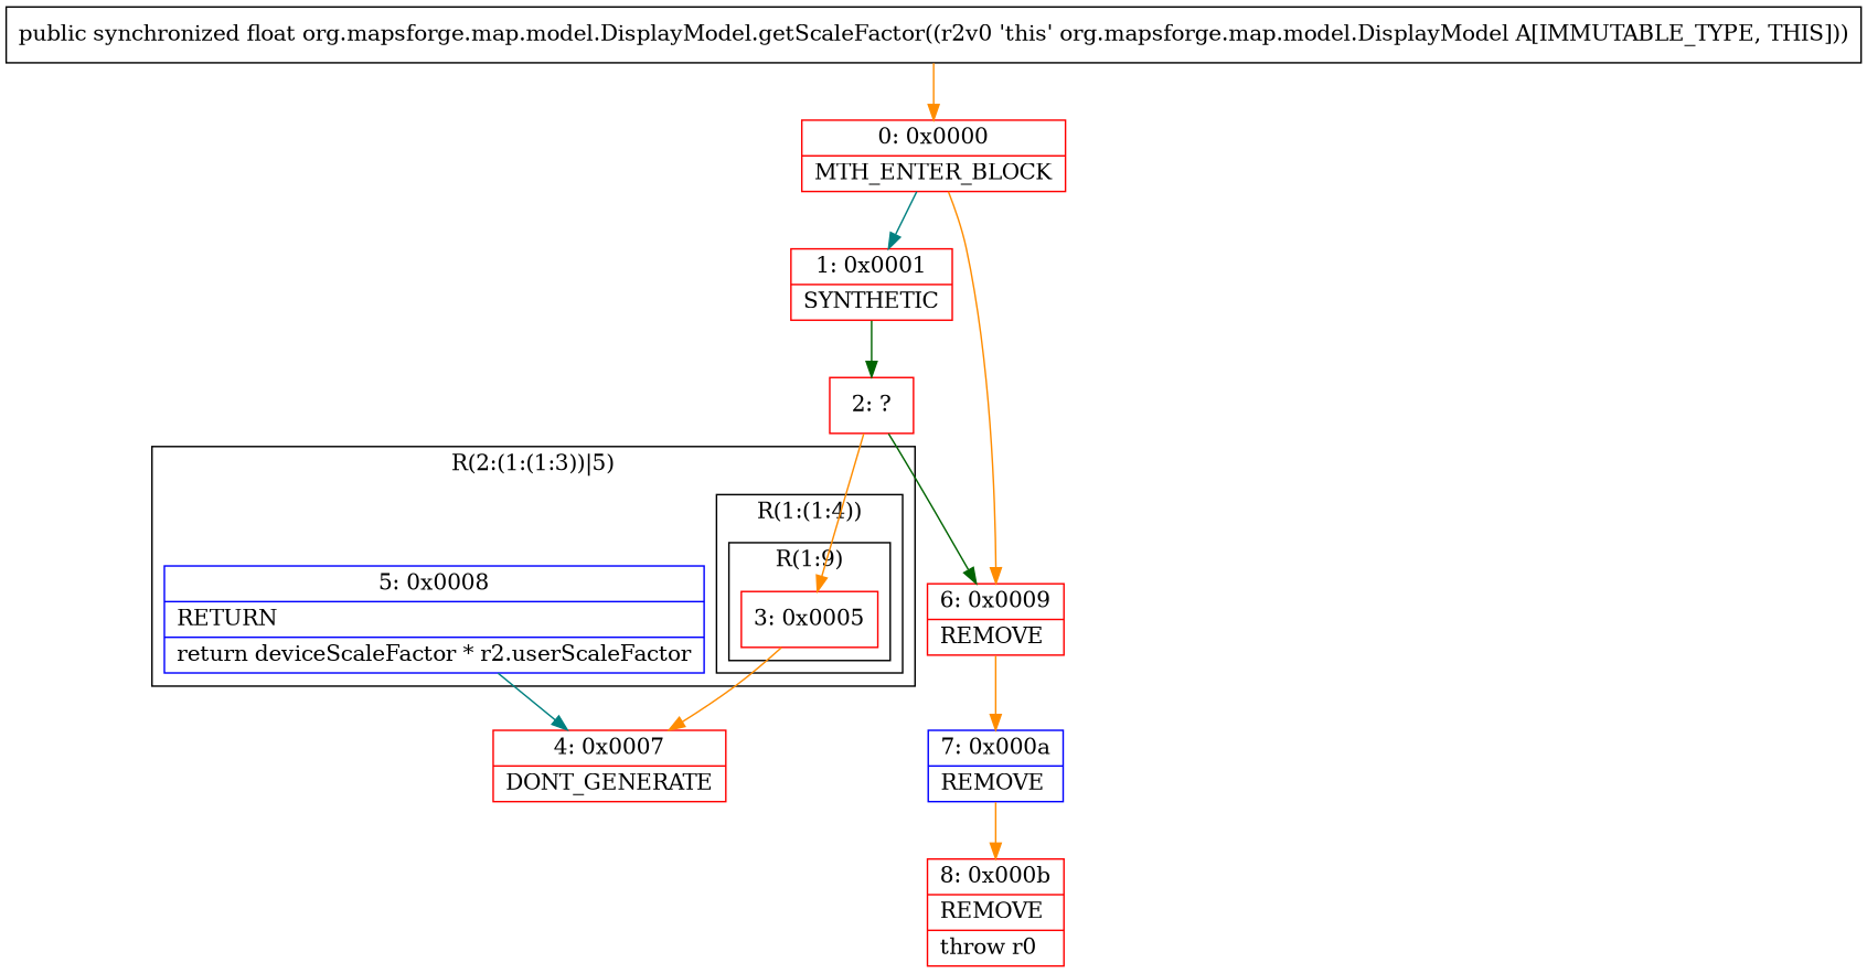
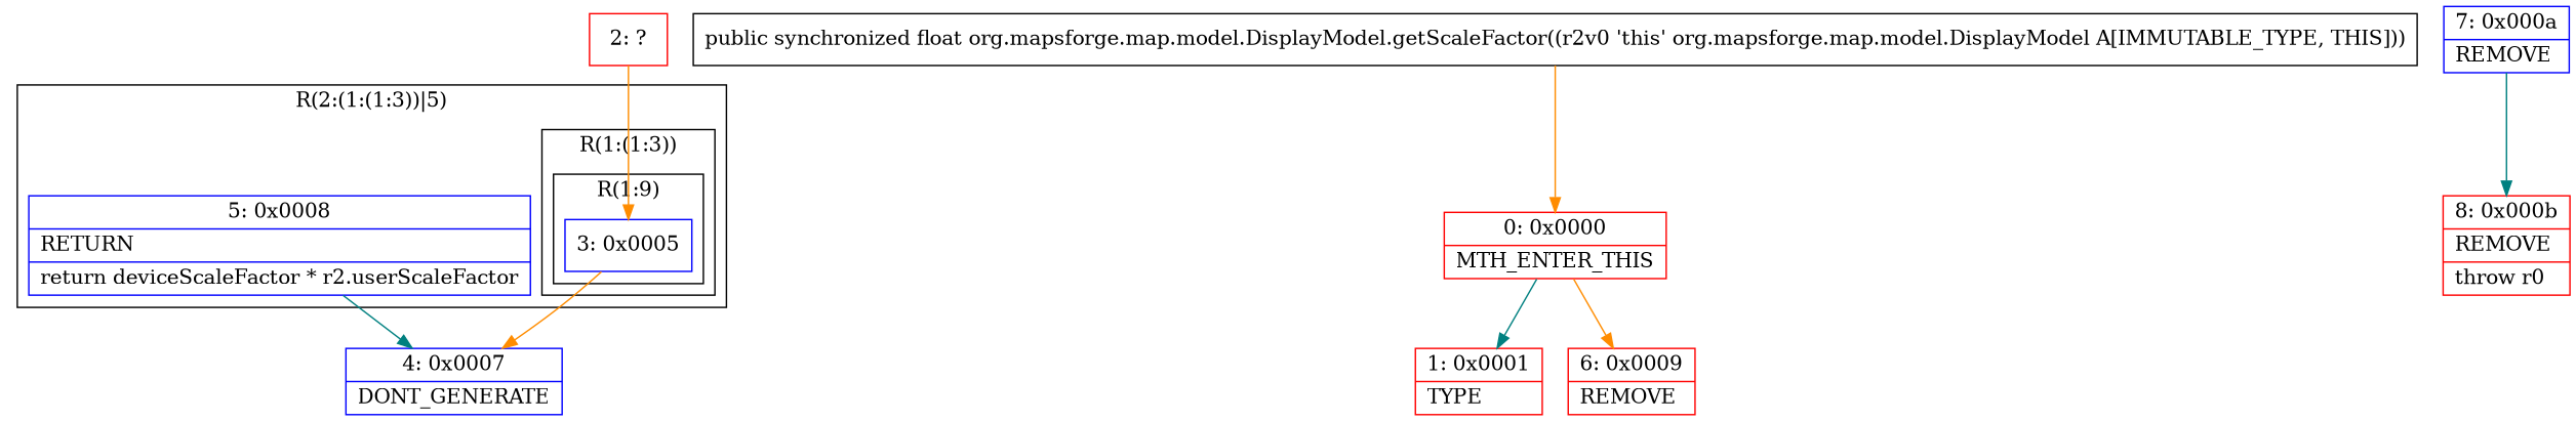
  digraph {
    node [color=red shape=record]
    edge [color=darkorange]
-   n1 [label="{3\:\ 0x0005}"]
+   n1 [color=blue label="{3\:\ 0x0005}"]
    n2 [color=blue label="{5\:\ 0x0008|RETURN\l|return deviceScaleFactor * r2.userScaleFactor\l}"]
-   n3 [label="{4\:\ 0x0007|DONT_GENERATE\l}"]
-   n4 [label="{0\:\ 0x0000|MTH_ENTER_BLOCK\l}"]
-   n5 [label="{1\:\ 0x0001|SYNTHETIC\l}"]
+   n3 [color=blue label="{4\:\ 0x0007|DONT_GENERATE\l}"]
+   n4 [label="{0\:\ 0x0000|MTH_ENTER_THIS\l}"]
+   n5 [label="{1\:\ 0x0001|TYPE\l}"]
    n6 [label="{6\:\ 0x0009|REMOVE\l}"]
    n7 [label="{2\:\ ?}"]
    n8 [color=blue label="{7\:\ 0x000a|REMOVE\l}"]
    n9 [label="{8\:\ 0x000b|REMOVE\l|throw r0\l}"]
    n10 [label="{public synchronized float org.mapsforge.map.model.DisplayModel.getScaleFactor((r2v0 'this' org.mapsforge.map.model.DisplayModel A[IMMUTABLE_TYPE, THIS])) }" color=""]
    subgraph cluster_1 {
      label="R(2:(1:(1:3))|5)"
      n2
      subgraph cluster_2 {
-       label="R(1:(1:4))"
+       label="R(1:(1:3))"
        subgraph cluster_3 {
          label="R(1:9)"
          n1
        }
      }
    }
    n1 -> n3
    n2 -> n3 [color=teal]
    n4 -> n5 [color=teal]
    n4 -> n6
-   n5 -> n7 [color=darkgreen]
-   n6 -> n8
    n7 -> n1
-   n7 -> n6 [color=darkgreen]
-   n8 -> n9
+   n8 -> n9 [color=teal]
    n10 -> n4
  }
